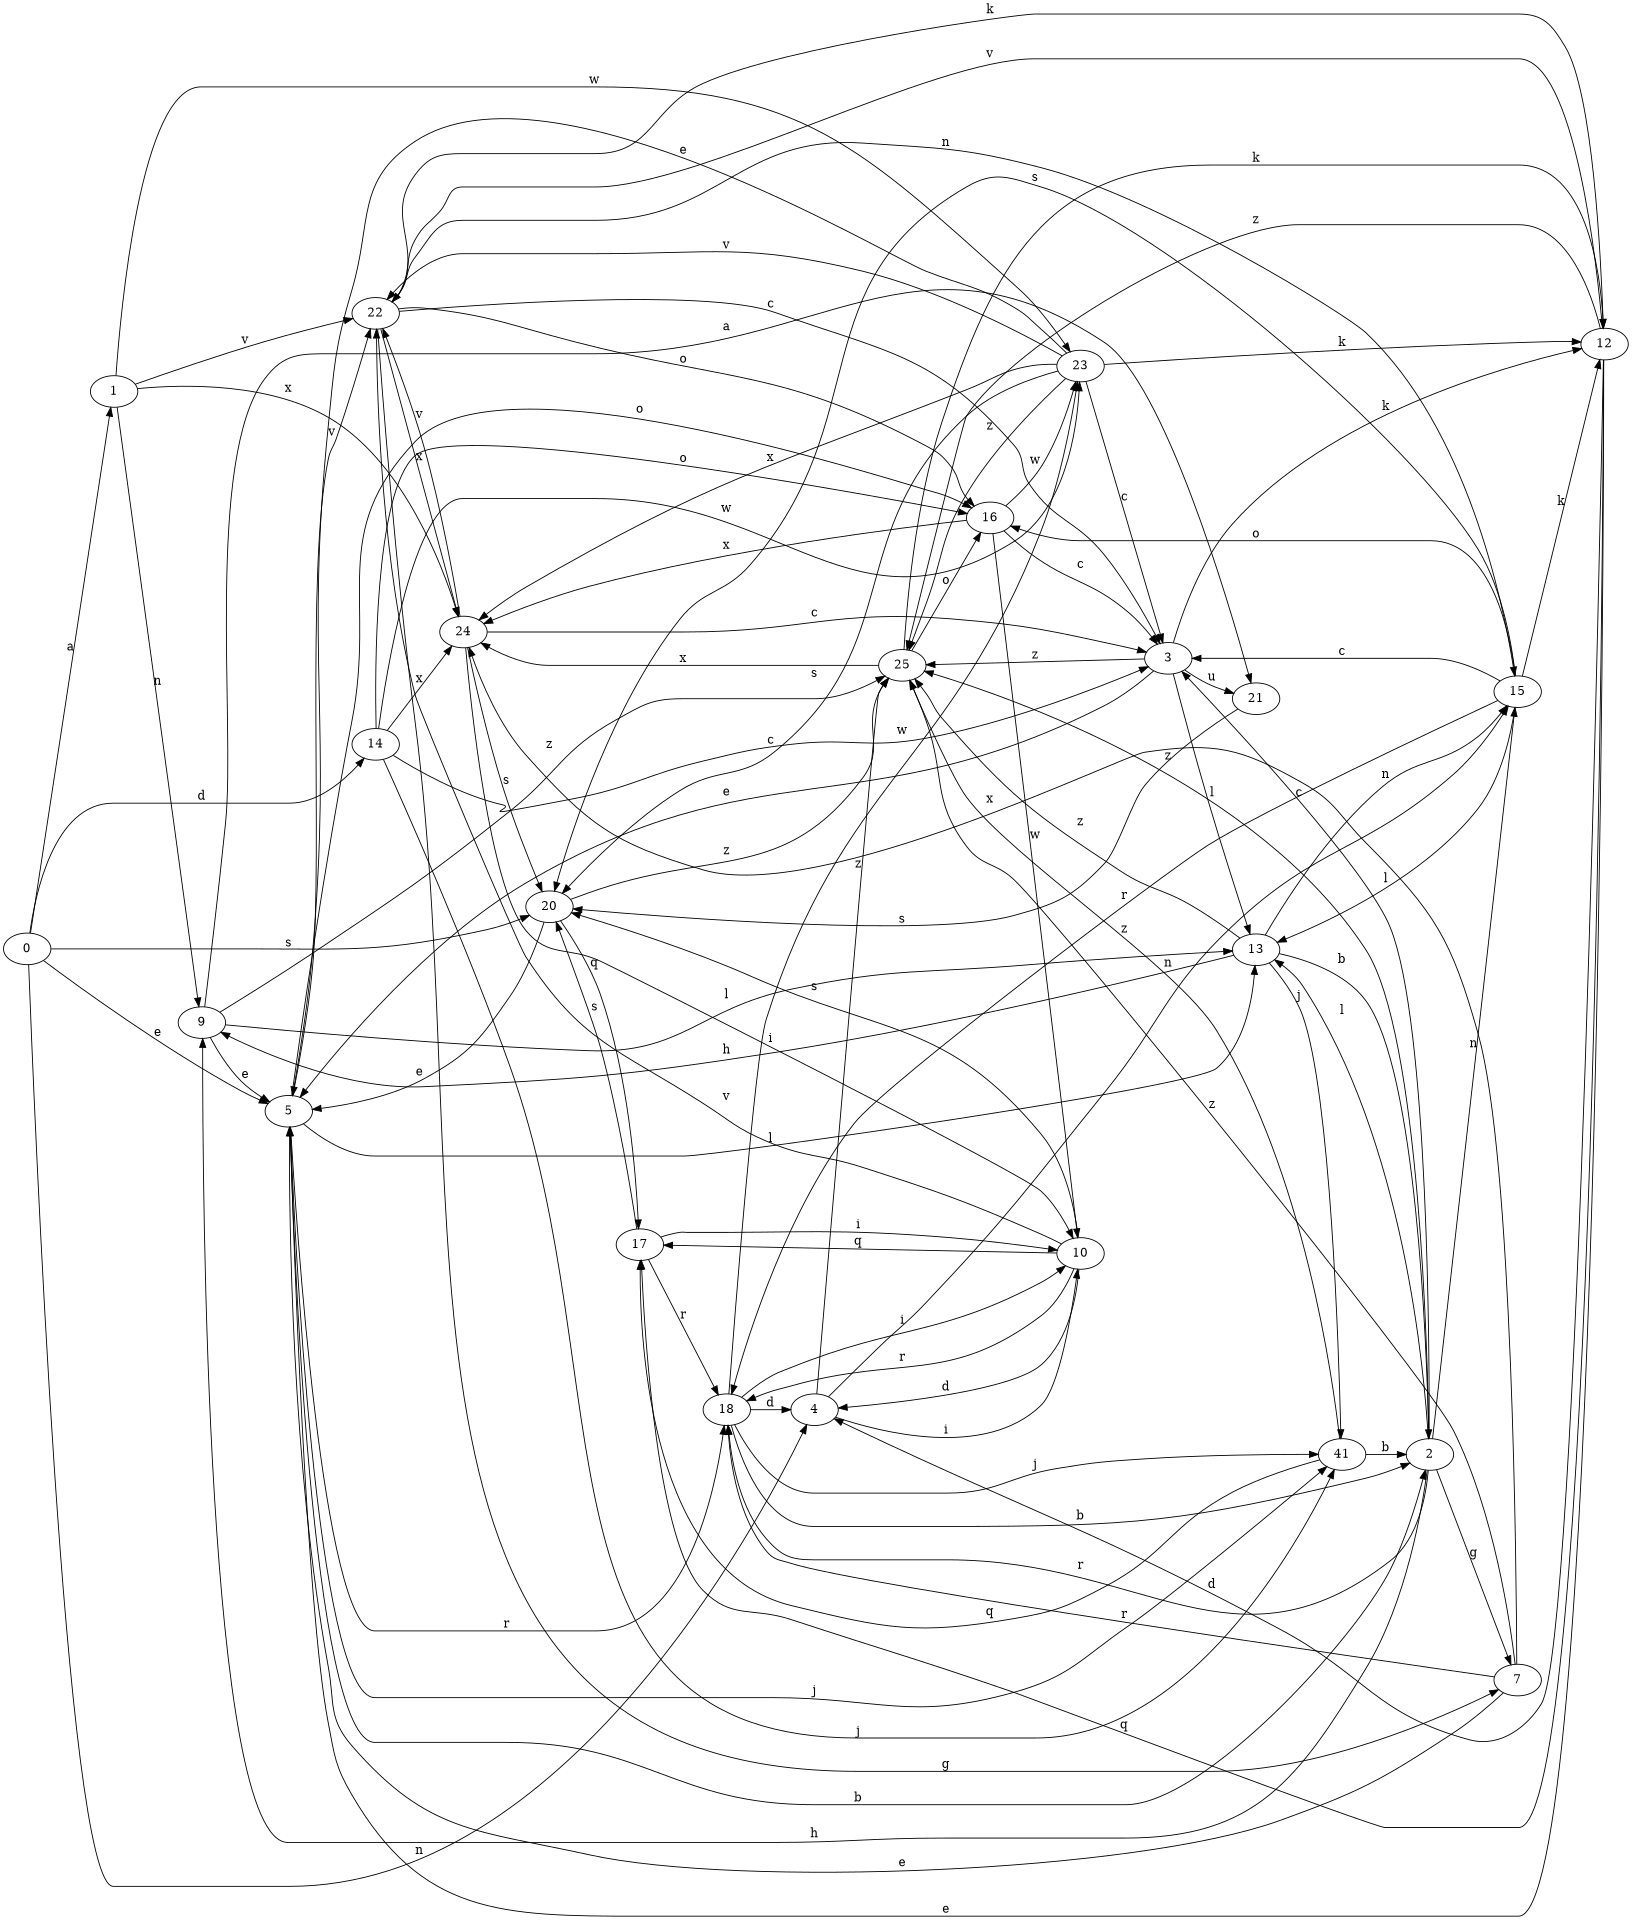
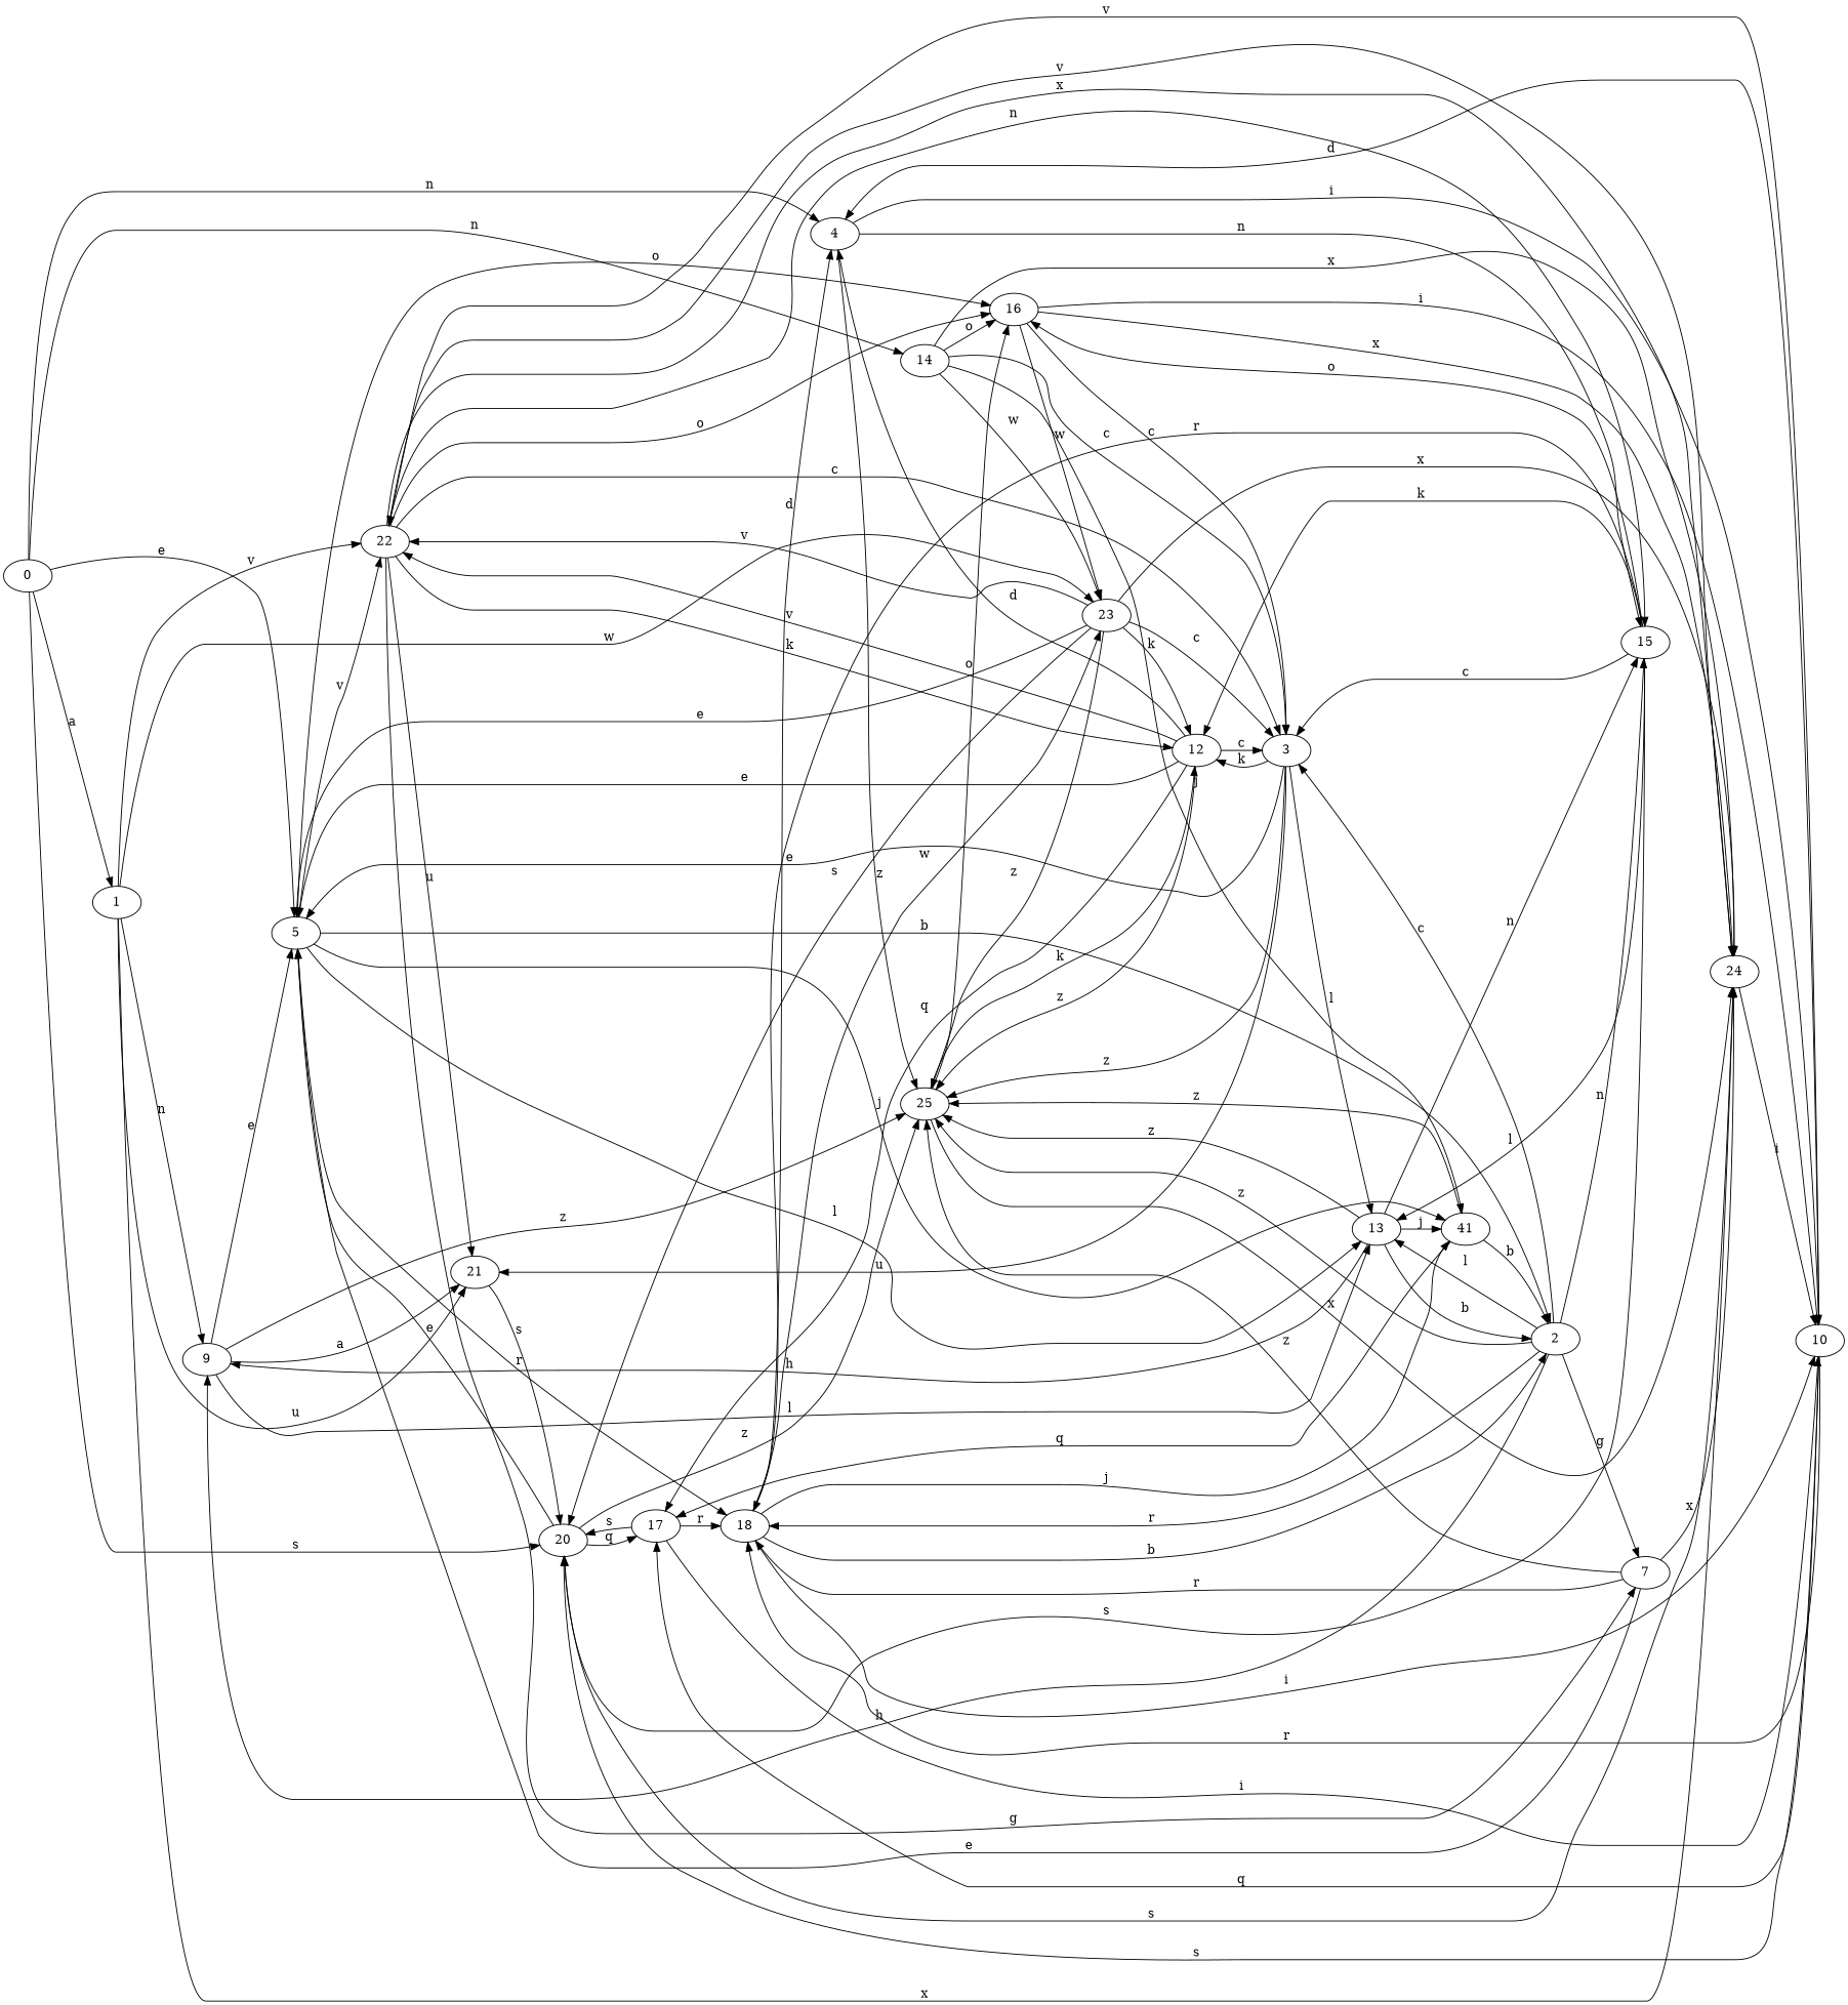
  strict digraph {
    rankdir=LR
    0
    1
    4
    5
    14
    20
    9
    21
    22
    23
    24
    25
    10
    15
    2
    13
    18
    n18 [label=41]
    16
    3
    17
    12
    7
    0 -> 1 [label=a]
    0 -> 4 [label=n]
    0 -> 5 [label=e]
-   0 -> 14 [label=d]
+   0 -> 14 [label=n]
    0 -> 20 [label=s]
    1 -> 9 [label=n]
+   1 -> 21 [label=u]
    1 -> 22 [label=v]
    1 -> 23 [label=w]
    1 -> 24 [label=x]
    4 -> 25 [label=z]
    4 -> 10 [label=i]
    4 -> 15 [label=n]
    5 -> 22 [label=v]
    5 -> 2 [label=b]
    5 -> 13 [label=l]
    5 -> 18 [label=r]
    5 -> n18 [label=j]
    5 -> 16 [label=o]
    14 -> 23 [label=w]
    14 -> 24 [label=x]
    14 -> n18 [label=j]
    14 -> 16 [label=o]
    14 -> 3 [label=c]
    20 -> 5 [label=e]
    20 -> 25 [label=z]
    20 -> 17 [label=q]
    9 -> 5 [label=e]
    9 -> 21 [label=a]
    9 -> 25 [label=z]
    9 -> 13 [label=l]
    21 -> 20 [label=s]
+   22 -> 21 [label=u]
    22 -> 24 [label=x]
    22 -> 15 [label=n]
    22 -> 16 [label=o]
    22 -> 3 [label=c]
    22 -> 12 [label=k]
    22 -> 7 [label=g]
    23 -> 5 [label=e]
    23 -> 20 [label=s]
    23 -> 22 [label=v]
    23 -> 24 [label=x]
    23 -> 25 [label=z]
    23 -> 3 [label=c]
    23 -> 12 [label=k]
    24 -> 20 [label=s]
    24 -> 22 [label=v]
    24 -> 10 [label=i]
    25 -> 24 [label=x]
    25 -> 16 [label=o]
    25 -> 12 [label=k]
    10 -> 4 [label=d]
    10 -> 20 [label=s]
    10 -> 22 [label=v]
    10 -> 18 [label=r]
    10 -> 17 [label=q]
    15 -> 20 [label=s]
    15 -> 13 [label=l]
    15 -> 18 [label=r]
    15 -> 16 [label=o]
    15 -> 3 [label=c]
    15 -> 12 [label=k]
    2 -> 9 [label=h]
    2 -> 25 [label=z]
    2 -> 15 [label=n]
    2 -> 13 [label=l]
    2 -> 18 [label=r]
    2 -> 3 [label=c]
    2 -> 7 [label=g]
    13 -> 9 [label=h]
    13 -> 25 [label=z]
    13 -> 15 [label=n]
    13 -> 2 [label=b]
    13 -> n18 [label=j]
    18 -> 4 [label=d]
    18 -> 23 [label=w]
    18 -> 10 [label=i]
    18 -> 2 [label=b]
    18 -> n18 [label=j]
    n18 -> 25 [label=z]
    n18 -> 2 [label=b]
    n18 -> 17 [label=q]
    16 -> 23 [label=w]
    16 -> 24 [label=x]
-   16 -> 10 [label=w]
+   16 -> 10 [label=i]
    16 -> 3 [label=c]
    3 -> 5 [label=e]
    3 -> 21 [label=u]
    3 -> 25 [label=z]
    3 -> 13 [label=l]
    3 -> 12 [label=k]
    17 -> 20 [label=s]
    17 -> 10 [label=i]
    17 -> 18 [label=r]
    12 -> 4 [label=d]
    12 -> 5 [label=e]
    12 -> 22 [label=v]
    12 -> 25 [label=z]
-   24 -> 3 [label=c]
+   12 -> 3 [label=c]
    12 -> 17 [label=q]
    7 -> 5 [label=e]
    7 -> 24 [label=x]
    7 -> 25 [label=z]
    7 -> 18 [label=r]
  }
